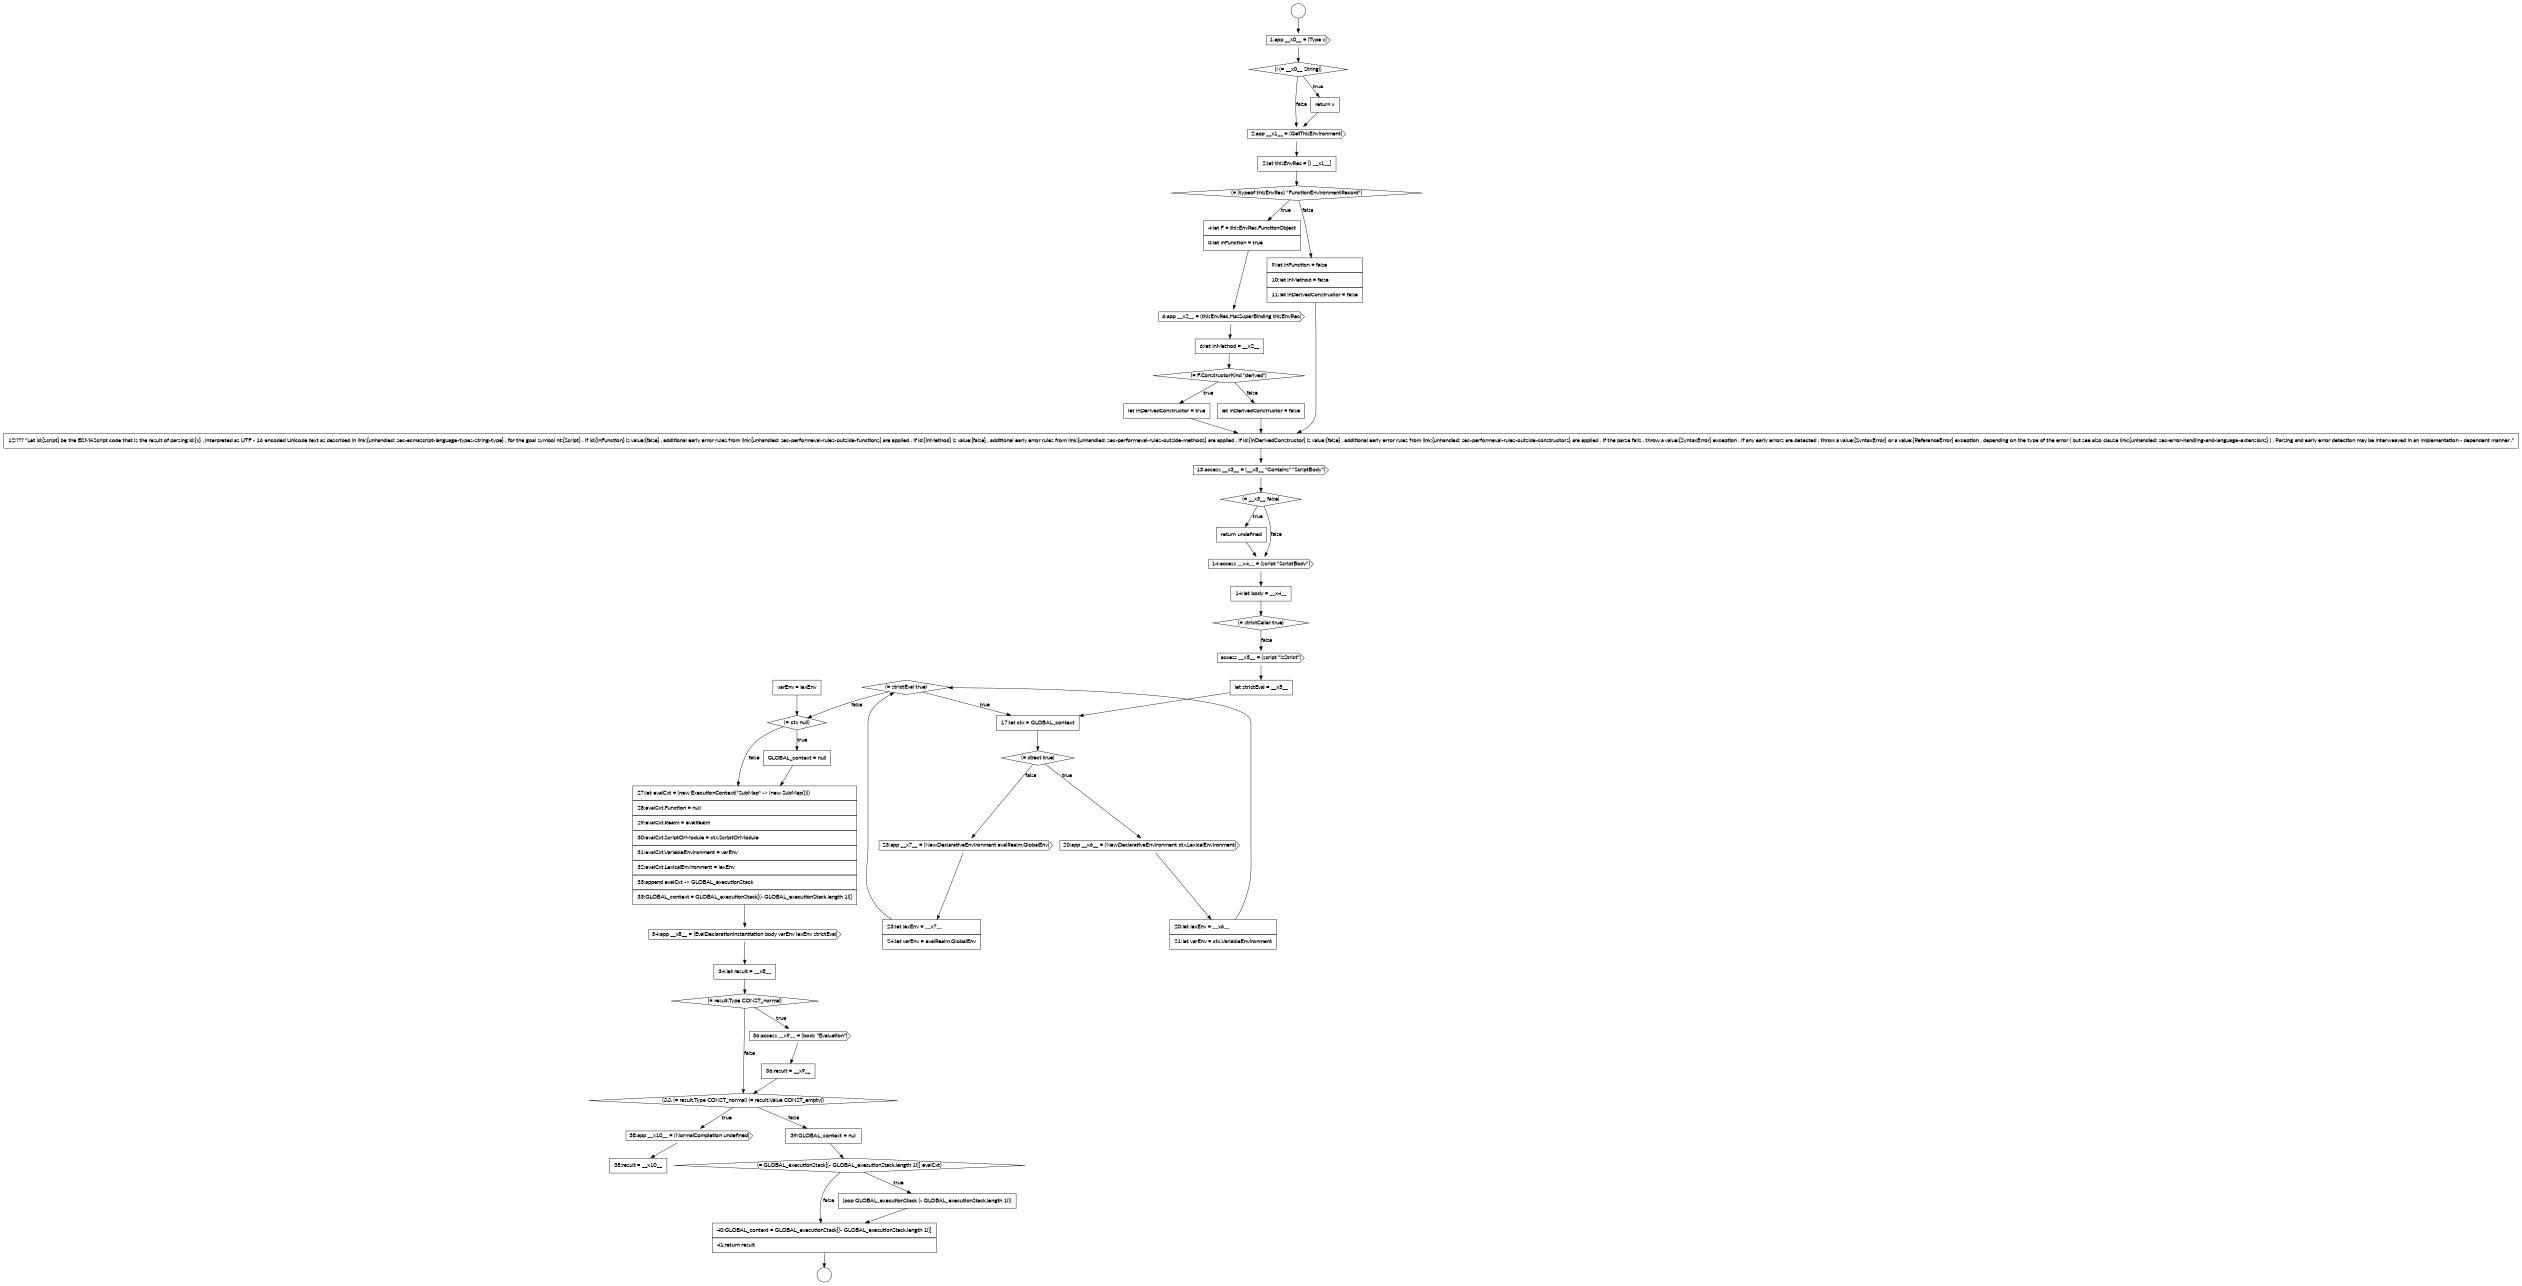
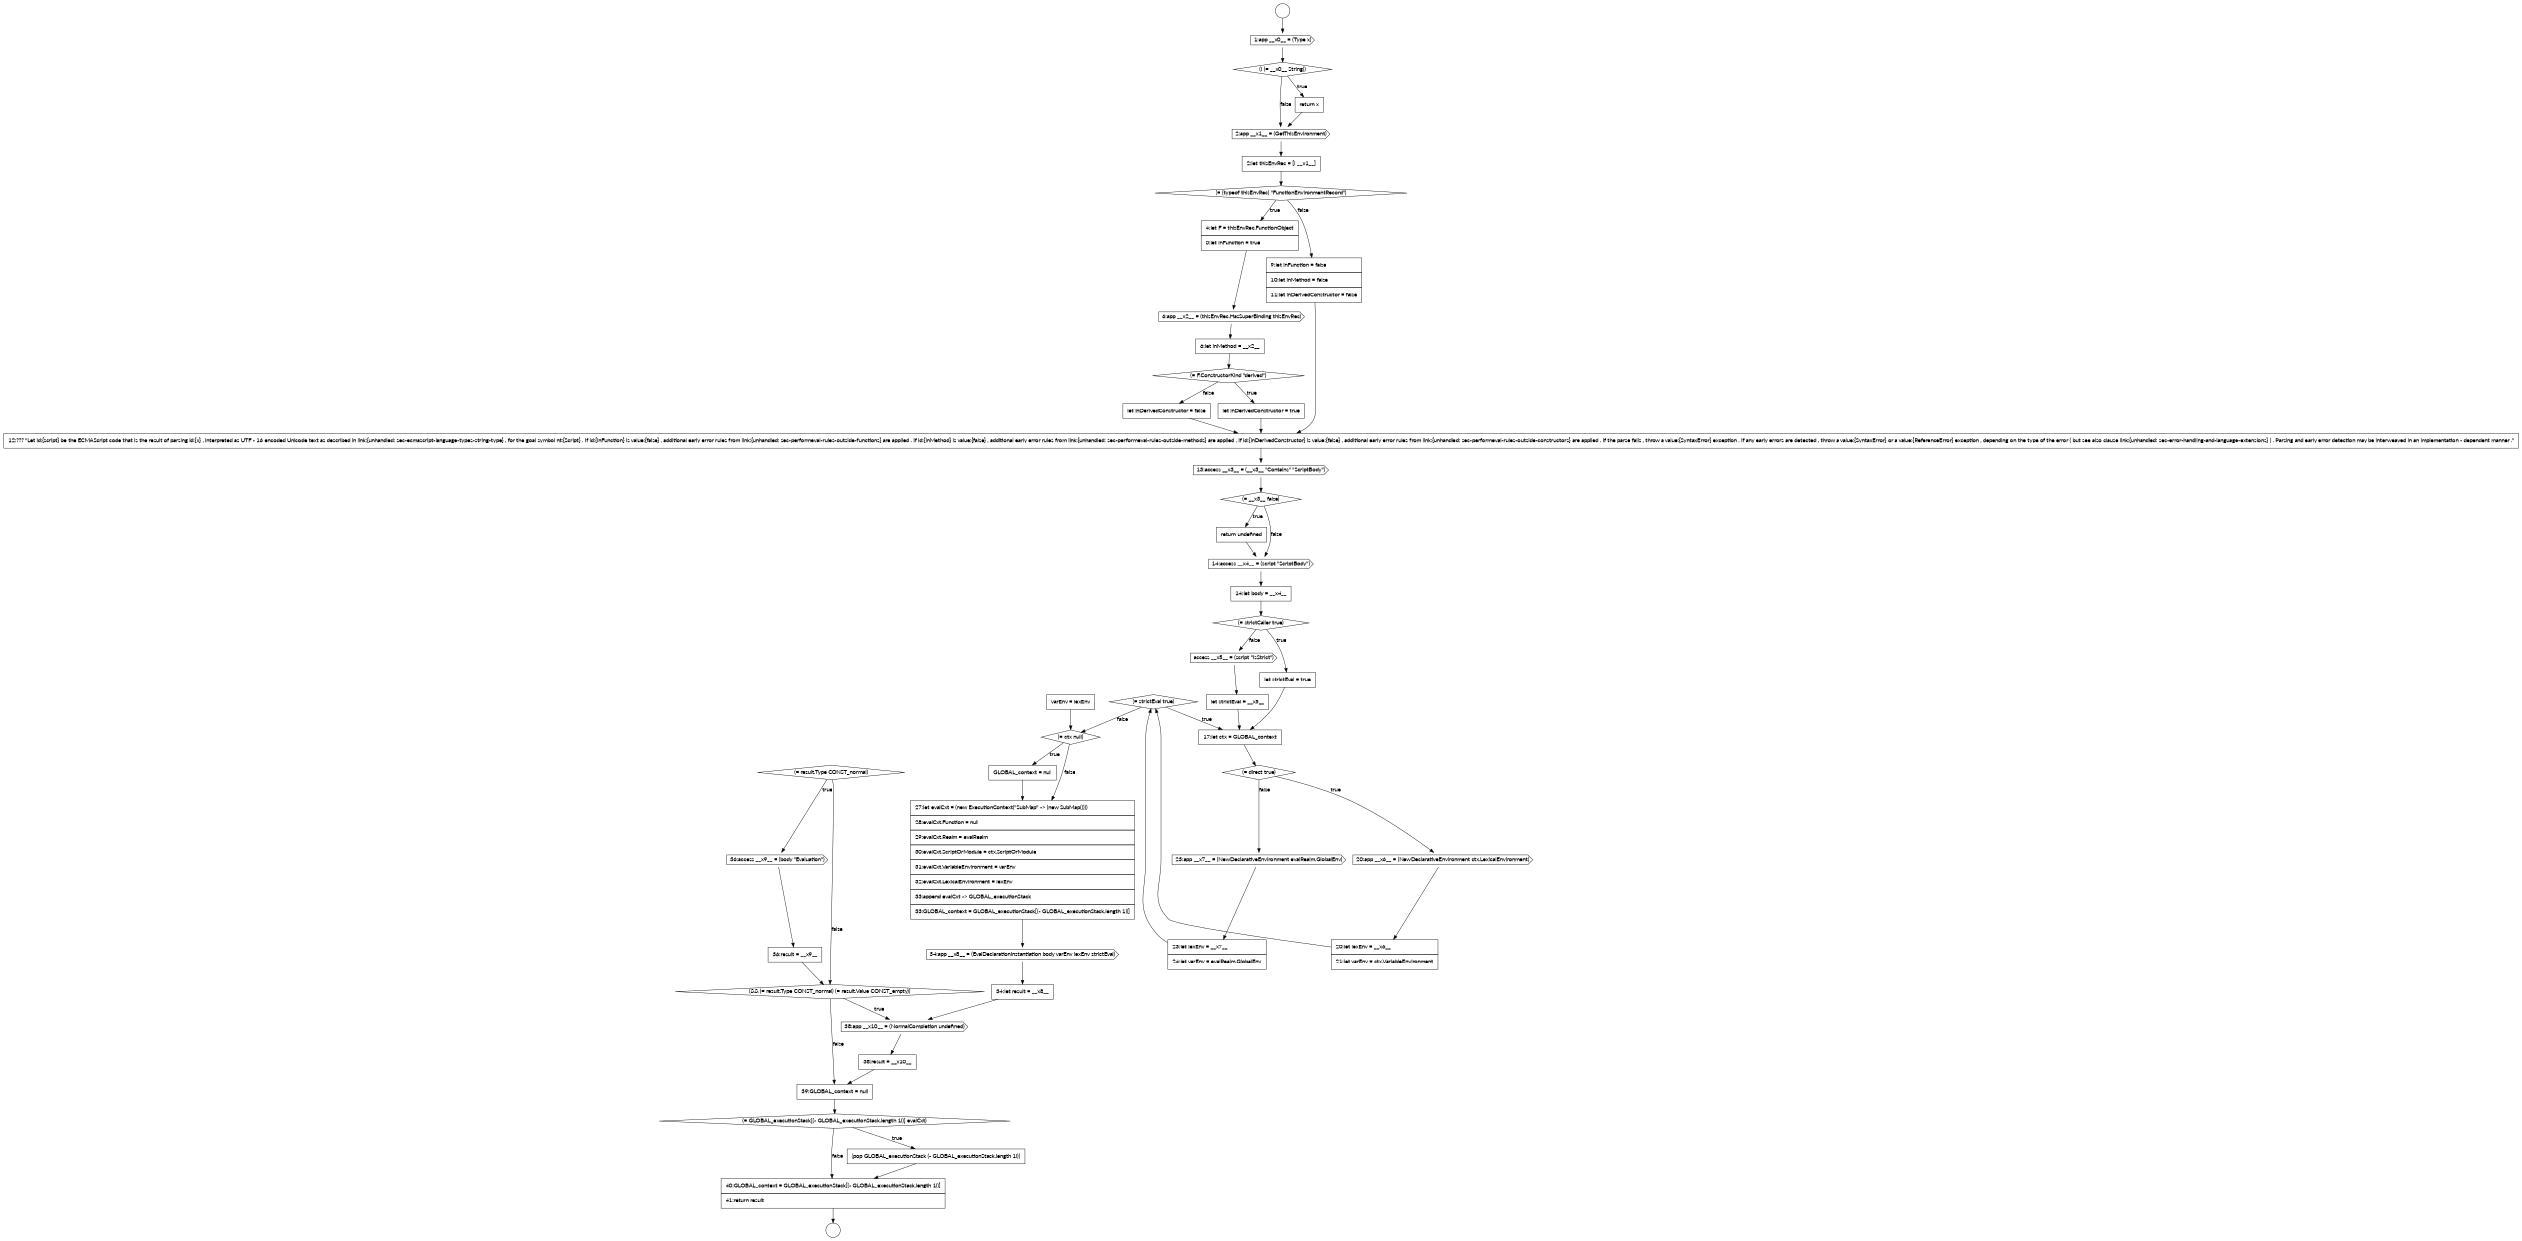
  digraph {
    fontname=Lato
    node [color=black fillcolor=white fontname=Lato shape=none style=filled]
    edge [color=black fontname=Lato]
    n1 [label=<<font color="black">(= result.Type CONST_normal)</font>> shape=diamond]
    n2 [label=<<font color="black">(&amp;&amp; (= result.Type CONST_normal) (= result.Value CONST_empty))</font>> shape=diamond]
    n3 [label=<<font color="black">36:access __x9__ = (body &quot;Evaluation&quot;)</font>> shape=cds]
    n4 [label=<<font color="black">38:app __x10__ = (NormalCompletion undefined)</font>> shape=cds]
    n5 [label=<<font color="black">     <table border="0" cellborder="1" cellspacing="0" cellpadding="10">       <tr><td align="left">39:GLOBAL_context = null</td></tr>     </table>   </font>> margin=0]
    n6 [label=<<font color="black">     <table border="0" cellborder="1" cellspacing="0" cellpadding="10">       <tr><td align="left">36:result = __x9__</td></tr>     </table>   </font>> margin=0]
    n7 [label=<<font color="black">     <table border="0" cellborder="1" cellspacing="0" cellpadding="10">       <tr><td align="left">let inDerivedConstructor = true</td></tr>     </table>   </font>> margin=0]
    n8 [label=<<font color="black">     <table border="0" cellborder="1" cellspacing="0" cellpadding="10">       <tr><td align="left">12:??? &quot;Let id:{script} be the ECMAScript code that is the result of parsing id:{x} , interpreted as UTF - 16 encoded Unicode text as described in link:{unhandled: sec-ecmascript-language-types-string-type} , for the goal symbol nt:{Script} . If id:{inFunction} is value:{false} , additional early error rules from link:{unhandled: sec-performeval-rules-outside-functions} are applied . If id:{inMethod} is value:{false} , additional early error rules from link:{unhandled: sec-performeval-rules-outside-methods} are applied . If id:{inDerivedConstructor} is value:{false} , additional early error rules from link:{unhandled: sec-performeval-rules-outside-constructors} are applied . If the parse fails , throw a value:{SyntaxError} exception . If any early errors are detected , throw a value:{SyntaxError} or a value:{ReferenceError} exception , depending on the type of the error ( but see also clause link:{unhandled: sec-error-handling-and-language-extensions} ) . Parsing and early error detection may be interweaved in an implementation - dependent manner .&quot;</td></tr>     </table>   </font>> margin=0]
    n9 [label=<<font color="black">13:access __x3__ = (__x3__ &quot;Contains&quot; &quot;ScriptBody&quot;)</font>> shape=cds]
    n10 [label=<<font color="black">1:app __x0__ = (Type x)</font>> shape=cds]
    n11 [label=<<font color="black">(! (= __x0__ String))</font>> shape=diamond]
    n12 [label=<<font color="black">2:app __x1__ = (GetThisEnvironment)</font>> shape=cds]
    n13 [label=<<font color="black">     <table border="0" cellborder="1" cellspacing="0" cellpadding="10">       <tr><td align="left">return x</td></tr>     </table>   </font>> margin=0]
    n14 [label=<<font color="black">     <table border="0" cellborder="1" cellspacing="0" cellpadding="10">       <tr><td align="left">23:let lexEnv = __x7__</td></tr>       <tr><td align="left">24:let varEnv = evalRealm.GlobalEnv</td></tr>     </table>   </font>> margin=0]
    n15 [label=<<font color="black">(= strictEval true)</font>> shape=diamond]
    n16 [label=<<font color="black">     <table border="0" cellborder="1" cellspacing="0" cellpadding="10">       <tr><td align="left">17:let ctx = GLOBAL_context</td></tr>     </table>   </font>> margin=0]
    n17 [label=<<font color="black">(= ctx null)</font>> shape=diamond]
    n18 [label=<<font color="black">     <table border="0" cellborder="1" cellspacing="0" cellpadding="10">       <tr><td align="left">let inDerivedConstructor = false</td></tr>     </table>   </font>> margin=0]
    n19 [label=<<font color="black">34:app __x8__ = (EvalDeclarationInstantiation body varEnv lexEnv strictEval)</font>> shape=cds]
    n20 [label=<<font color="black">     <table border="0" cellborder="1" cellspacing="0" cellpadding="10">       <tr><td align="left">34:let result = __x8__</td></tr>     </table>   </font>> margin=0]
    n21 [label=<<font color="black">     <table border="0" cellborder="1" cellspacing="0" cellpadding="10">       <tr><td align="left">38:result = __x10__</td></tr>     </table>   </font>> margin=0]
    n22 [label=<<font color="black">     <table border="0" cellborder="1" cellspacing="0" cellpadding="10">       <tr><td align="left">let strictEval = __x5__</td></tr>     </table>   </font>> margin=0]
    n23 [label=<<font color="black">(= direct true)</font>> shape=diamond]
    n24 [label=<<font color="black">(= F.ConstructorKind &quot;derived&quot;)</font>> shape=diamond]
    n25 [label=<<font color="black">     <table border="0" cellborder="1" cellspacing="0" cellpadding="10">       <tr><td align="left">return undefined</td></tr>     </table>   </font>> margin=0]
    n26 [label=<<font color="black">14:access __x4__ = (script &quot;ScriptBody&quot;)</font>> shape=cds]
    n27 [label=<<font color="black">     <table border="0" cellborder="1" cellspacing="0" cellpadding="10">       <tr><td align="left">14:let body = __x4__</td></tr>     </table>   </font>> margin=0]
    n28 [label=<<font color="black">     <table border="0" cellborder="1" cellspacing="0" cellpadding="10">       <tr><td align="left">2:let thisEnvRec = [! __x1__]</td></tr>     </table>   </font>> margin=0]
    n29 [label=<<font color="black">(= (typeof thisEnvRec) &quot;FunctionEnvironmentRecord&quot;)</font>> shape=diamond]
    n30 [label=<<font color="black">     <table border="0" cellborder="1" cellspacing="0" cellpadding="10">       <tr><td align="left">4:let F = thisEnvRec.FunctionObject</td></tr>       <tr><td align="left">0:let inFunction = true</td></tr>     </table>   </font>> margin=0]
    n31 [label=<<font color="black">     <table border="0" cellborder="1" cellspacing="0" cellpadding="10">       <tr><td align="left">9:let inFunction = false</td></tr>       <tr><td align="left">10:let inMethod = false</td></tr>       <tr><td align="left">11:let inDerivedConstructor = false</td></tr>     </table>   </font>> margin=0]
    n32 [label=<<font color="black">(= __x3__ false)</font>> shape=diamond]
    n33 [label=<<font color="black">(= GLOBAL_executionStack[(- GLOBAL_executionStack.length 1i)] evalCxt)</font>> shape=diamond]
    n34 [label=<<font color="black">     <table border="0" cellborder="1" cellspacing="0" cellpadding="10">       <tr><td align="left">(pop GLOBAL_executionStack (- GLOBAL_executionStack.length 1i))</td></tr>     </table>   </font>> margin=0]
    n35 [label=<<font color="black">     <table border="0" cellborder="1" cellspacing="0" cellpadding="10">       <tr><td align="left">40:GLOBAL_context = GLOBAL_executionStack[(- GLOBAL_executionStack.length 1i)]</td></tr>       <tr><td align="left">41:return result</td></tr>     </table>   </font>> margin=0]
    n36 [label=<<font color="black">(= strictCaller true)</font>> shape=diamond]
    n37 [label=<<font color="black">access __x5__ = (script &quot;IsStrict&quot;)</font>> shape=cds]
+   n38 [label=<<font color="black">     <table border="0" cellborder="1" cellspacing="0" cellpadding="10">       <tr><td align="left">let strictEval = true</td></tr>     </table>   </font>> margin=0]
    n39 [label=<<font color="black">20:app __x6__ = (NewDeclarativeEnvironment ctx.LexicalEnvironment)</font>> shape=cds]
    n40 [label=<<font color="black">     <table border="0" cellborder="1" cellspacing="0" cellpadding="10">       <tr><td align="left">20:let lexEnv = __x6__</td></tr>       <tr><td align="left">21:let varEnv = ctx.VariableEnvironment</td></tr>     </table>   </font>> margin=0]
    n41 [label=<<font color="black">23:app __x7__ = (NewDeclarativeEnvironment evalRealm.GlobalEnv)</font>> shape=cds]
    n42 [label=<<font color="black">     <table border="0" cellborder="1" cellspacing="0" cellpadding="10">       <tr><td align="left">GLOBAL_context = null</td></tr>     </table>   </font>> margin=0]
    n43 [label=<<font color="black">     <table border="0" cellborder="1" cellspacing="0" cellpadding="10">       <tr><td align="left">27:let evalCxt = (new ExecutionContext(&quot;SubMap&quot; -&gt; (new SubMap())))</td></tr>       <tr><td align="left">28:evalCxt.Function = null</td></tr>       <tr><td align="left">29:evalCxt.Realm = evalRealm</td></tr>       <tr><td align="left">30:evalCxt.ScriptOrModule = ctx.ScriptOrModule</td></tr>       <tr><td align="left">31:evalCxt.VariableEnvironment = varEnv</td></tr>       <tr><td align="left">32:evalCxt.LexicalEnvironment = lexEnv</td></tr>       <tr><td align="left">33:append evalCxt -&gt; GLOBAL_executionStack</td></tr>       <tr><td align="left">33:GLOBAL_context = GLOBAL_executionStack[(- GLOBAL_executionStack.length 1i)]</td></tr>     </table>   </font>> margin=0]
    n44 [label=<<font color="black">6:app __x2__ = (thisEnvRec.HasSuperBinding thisEnvRec)</font>> shape=cds]
    n45 [label=" " shape=circle]
    n46 [label=<<font color="black">     <table border="0" cellborder="1" cellspacing="0" cellpadding="10">       <tr><td align="left">6:let inMethod = __x2__</td></tr>     </table>   </font>> margin=0]
    n47 [label=<<font color="black">     <table border="0" cellborder="1" cellspacing="0" cellpadding="10">       <tr><td align="left">varEnv = lexEnv</td></tr>     </table>   </font>> margin=0]
    n48 [label=" " shape=circle]
    n1 -> n2 [label=<<font color="black">false</font>>]
    n1 -> n3 [label=<<font color="black">true</font>>]
    n2 -> n4 [label=<<font color="black">true</font>>]
    n2 -> n5 [label=<<font color="black">false</font>>]
    n3 -> n6
    n4 -> n21
    n5 -> n33
    n6 -> n2
    n7 -> n8
    n8 -> n9
    n9 -> n32
    n10 -> n11
    n11 -> n12 [label=<<font color="black">false</font>>]
    n11 -> n13 [label=<<font color="black">true</font>>]
    n12 -> n28
    n13 -> n12
    n14 -> n15
    n15 -> n16 [label=<<font color="black">true</font>>]
    n15 -> n17 [label=<<font color="black">false</font>>]
    n16 -> n23
    n17 -> n42 [label=<<font color="black">true</font>>]
    n17 -> n43 [label=<<font color="black">false</font>>]
    n18 -> n8
    n19 -> n20
-   n20 -> n1
+   n20 -> n4
+   n21 -> n5
    n22 -> n16
    n23 -> n39 [label=<<font color="black">true</font>>]
    n23 -> n41 [label=<<font color="black">false</font>>]
    n24 -> n7 [label=<<font color="black">true</font>>]
    n24 -> n18 [label=<<font color="black">false</font>>]
    n25 -> n26
    n26 -> n27
    n27 -> n36
    n28 -> n29
    n29 -> n30 [label=<<font color="black">true</font>>]
    n29 -> n31 [label=<<font color="black">false</font>>]
    n30 -> n44
    n31 -> n8
    n32 -> n25 [label=<<font color="black">true</font>>]
    n32 -> n26 [label=<<font color="black">false</font>>]
    n33 -> n34 [label=<<font color="black">true</font>>]
    n33 -> n35 [label=<<font color="black">false</font>>]
    n34 -> n35
    n35 -> n45
    n36 -> n37 [label=<<font color="black">false</font>>]
+   n36 -> n38 [label=<<font color="black">true</font>>]
    n37 -> n22
+   n38 -> n16
    n39 -> n40
    n40 -> n15
    n41 -> n14
    n42 -> n43
    n43 -> n19
    n44 -> n46
    n46 -> n24
    n47 -> n17
    n48 -> n10
  }
